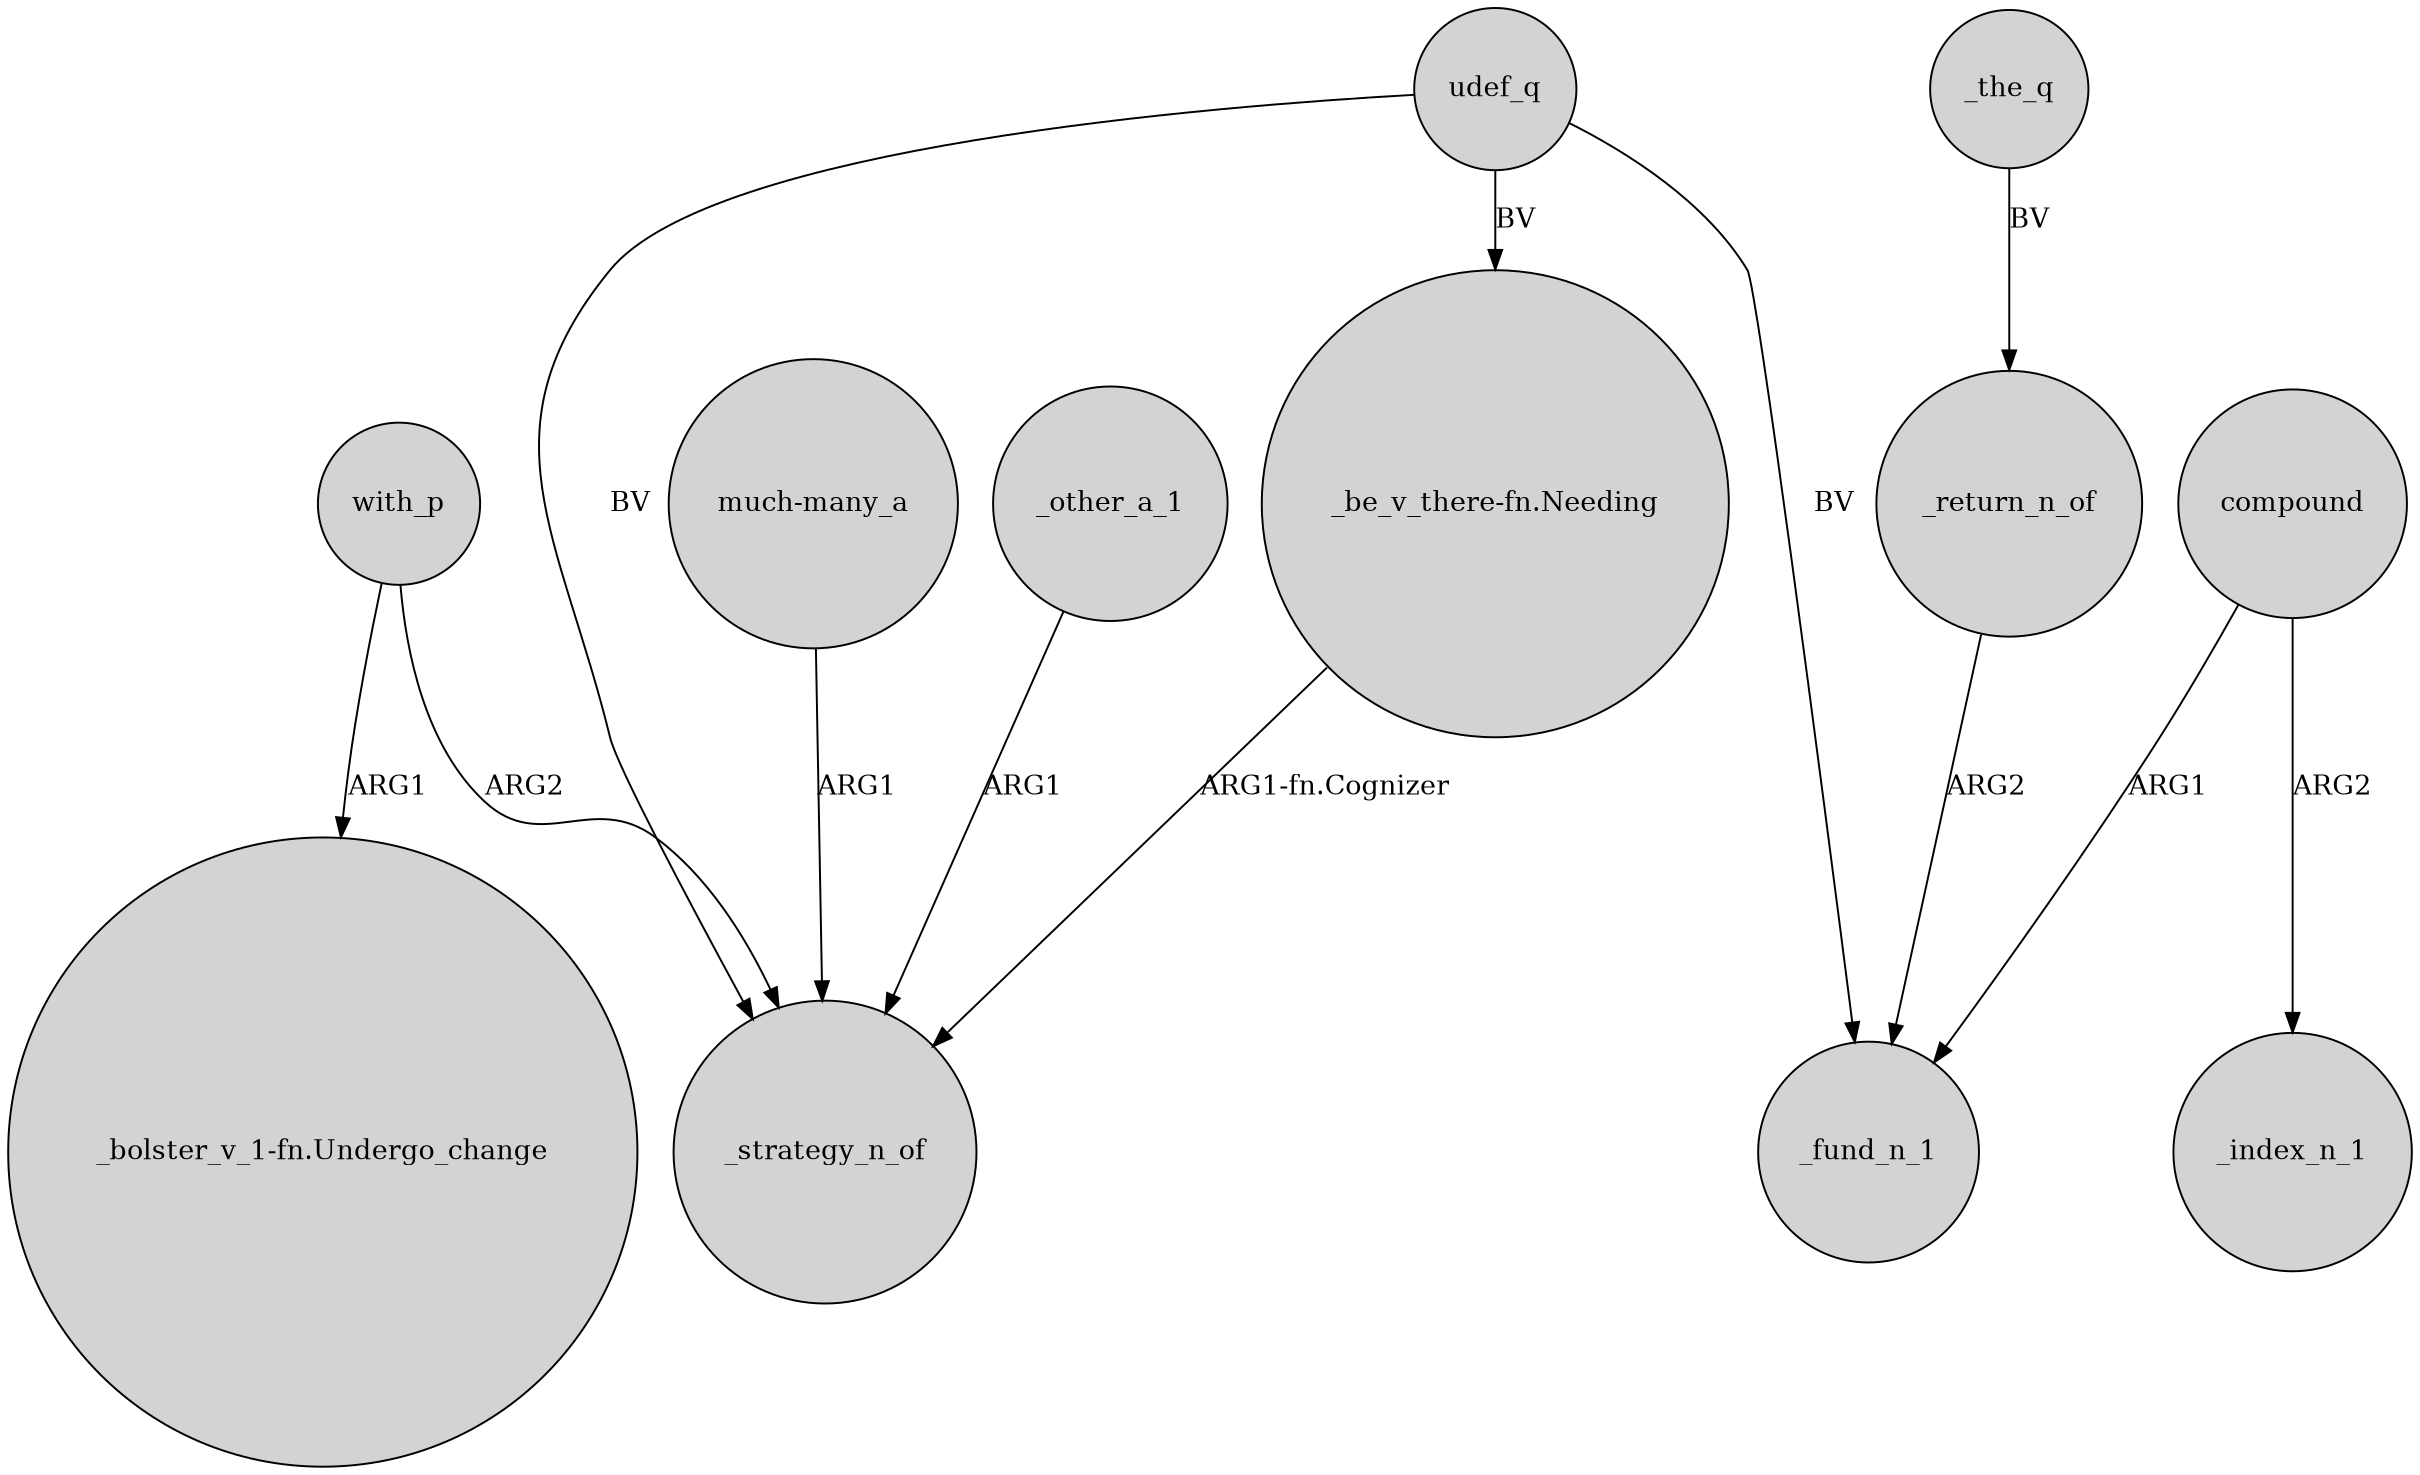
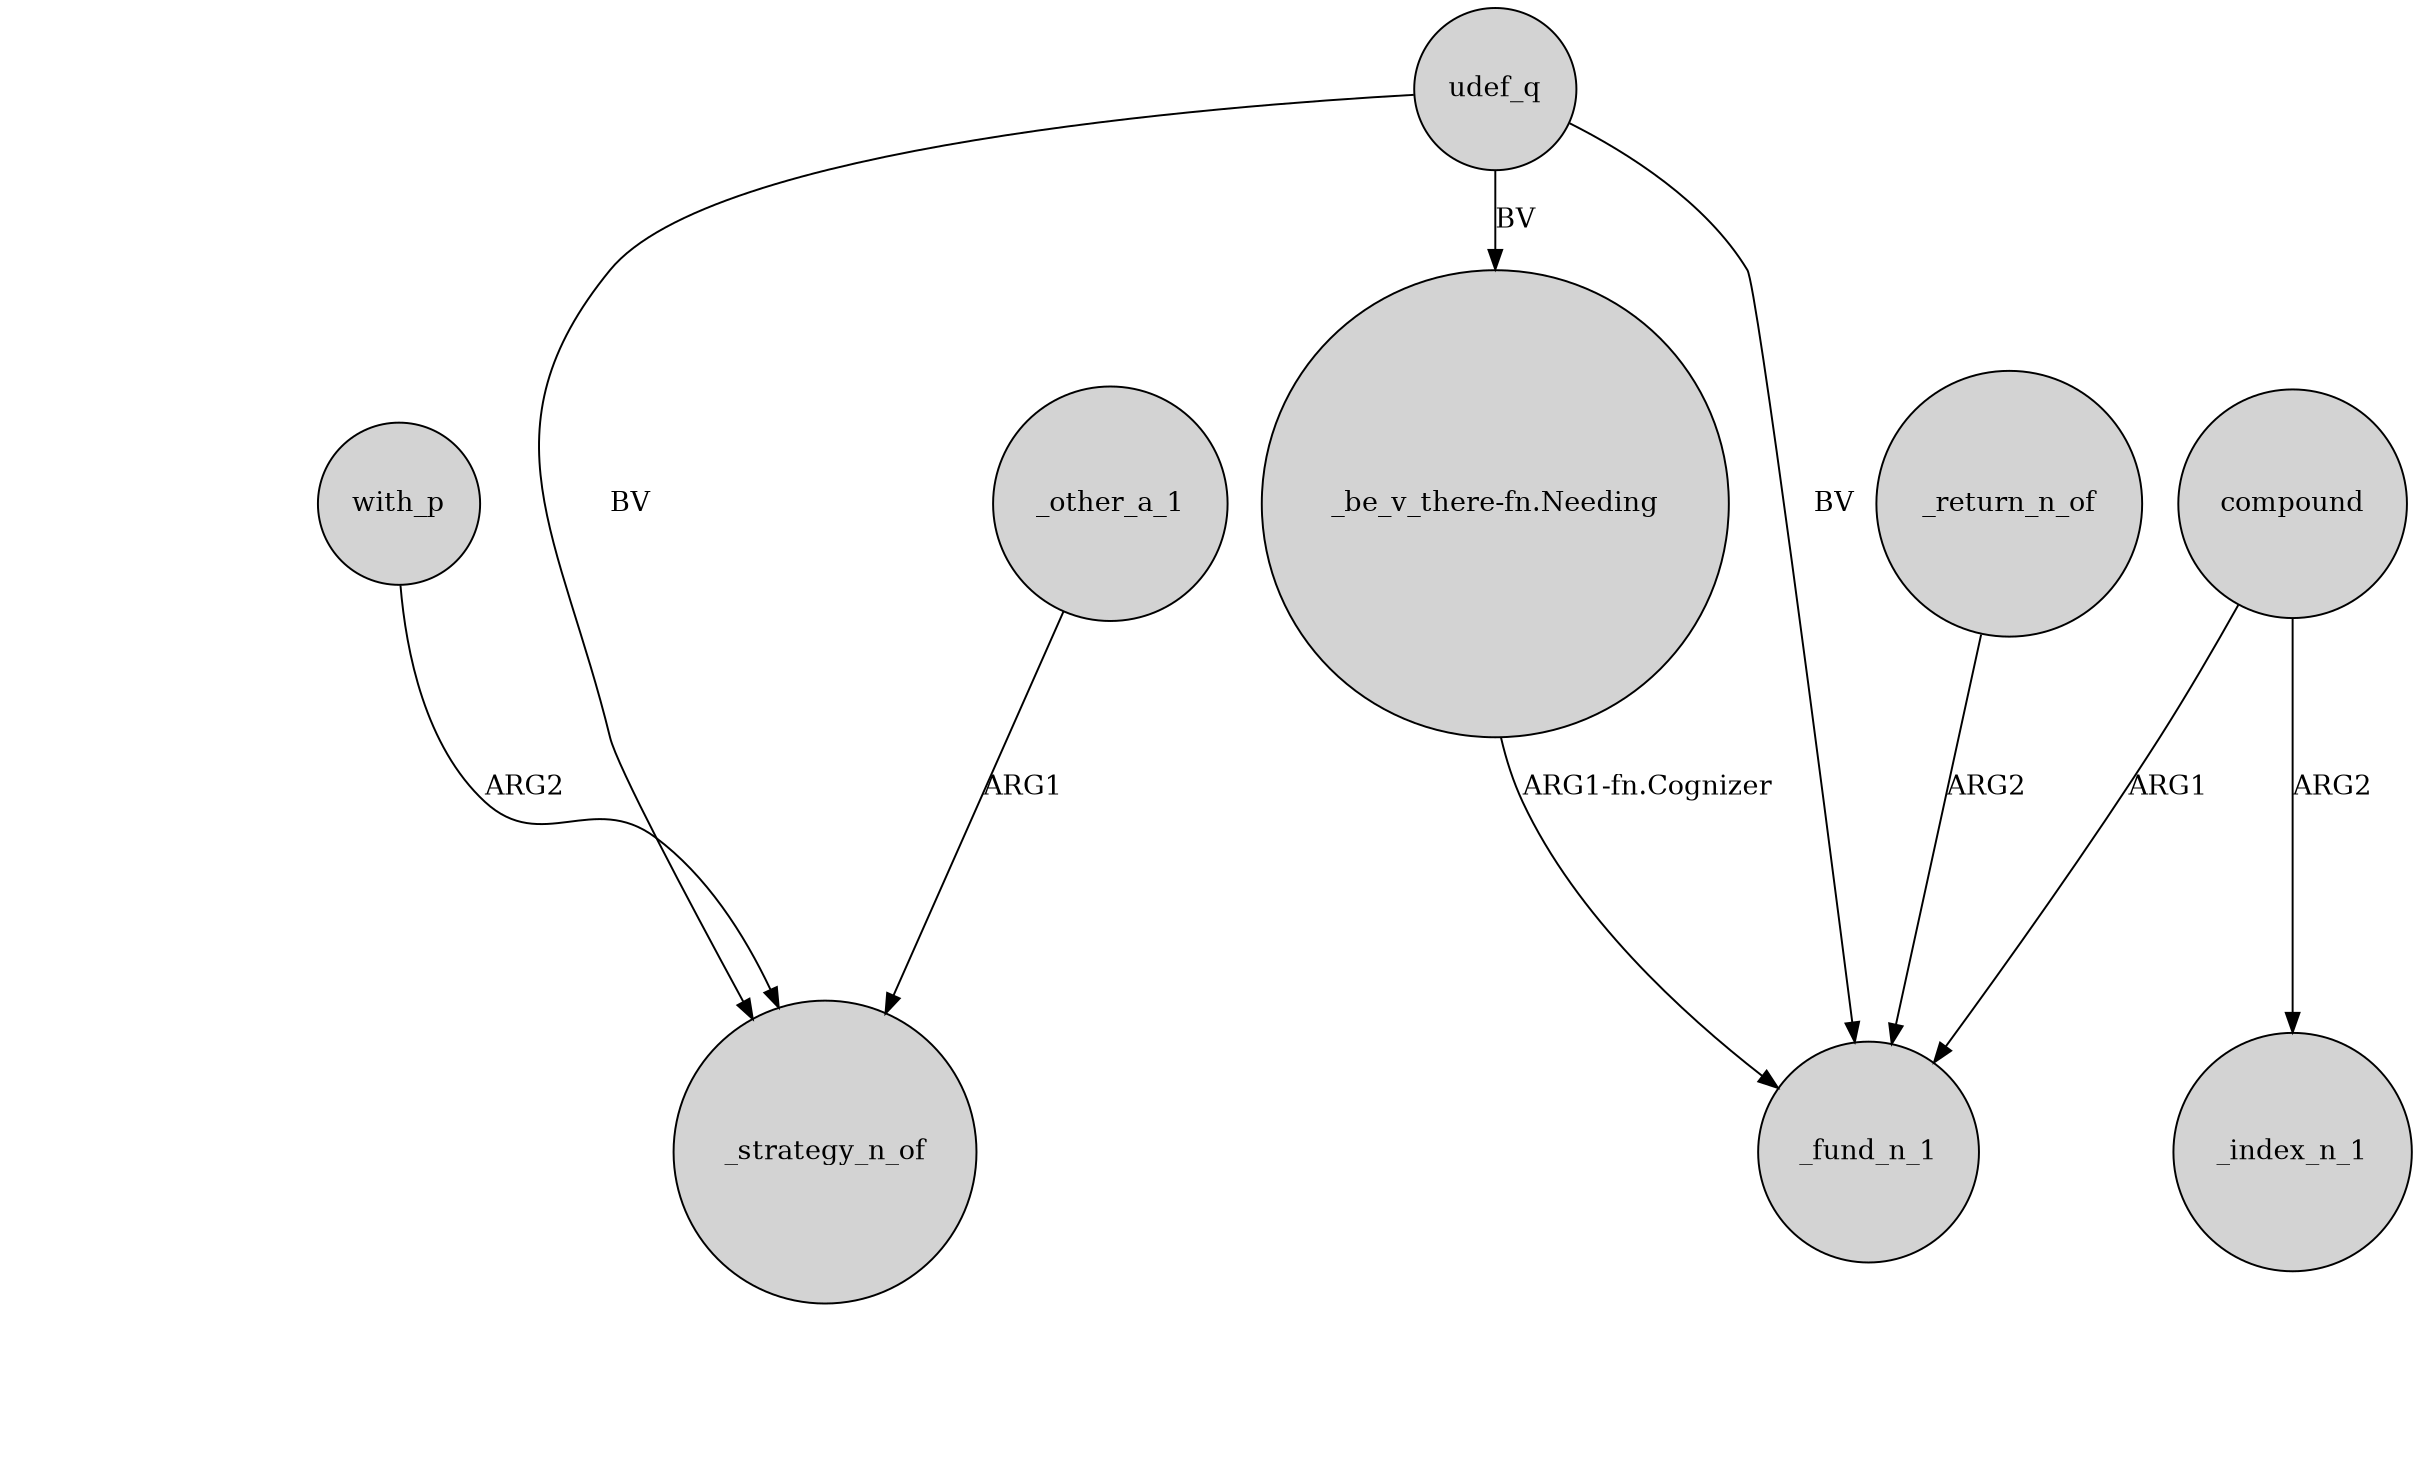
  digraph {
    fontname="DejaVu Serif"
    node [fontname="DejaVu Serif" shape=circle style=filled]
    edge [fontname="DejaVu Serif"]
    with_p
-   "_bolster_v_1-fn.Undergo_change"
    _strategy_n_of
    _return_n_of
    _fund_n_1
    udef_q
    "_be_v_there-fn.Needing"
    compound
    _index_n_1
    _other_a_1
-   _the_q
-   "much-many_a"
-   with_p -> "_bolster_v_1-fn.Undergo_change" [label=ARG1]
    with_p -> _strategy_n_of [label=ARG2]
    _return_n_of -> _fund_n_1 [label=ARG2]
    udef_q -> _strategy_n_of [label=BV]
    udef_q -> _fund_n_1 [label=BV]
    udef_q -> "_be_v_there-fn.Needing" [label=BV]
-   "_be_v_there-fn.Needing" -> _strategy_n_of [label="ARG1-fn.Cognizer"]
+   "_be_v_there-fn.Needing" -> _fund_n_1 [label="ARG1-fn.Cognizer"]
    compound -> _fund_n_1 [label=ARG1]
    compound -> _index_n_1 [label=ARG2]
    _other_a_1 -> _strategy_n_of [label=ARG1]
-   _the_q -> _return_n_of [label=BV]
-   "much-many_a" -> _strategy_n_of [label=ARG1]
  }
